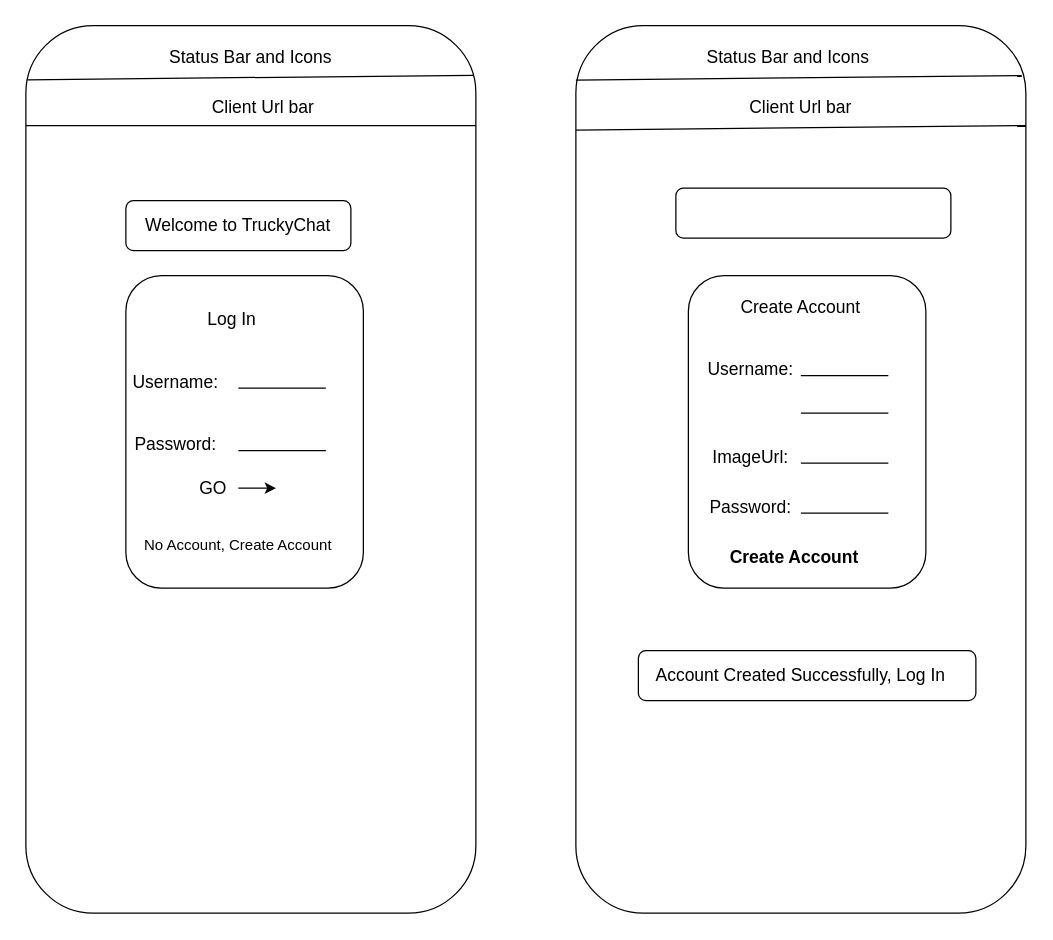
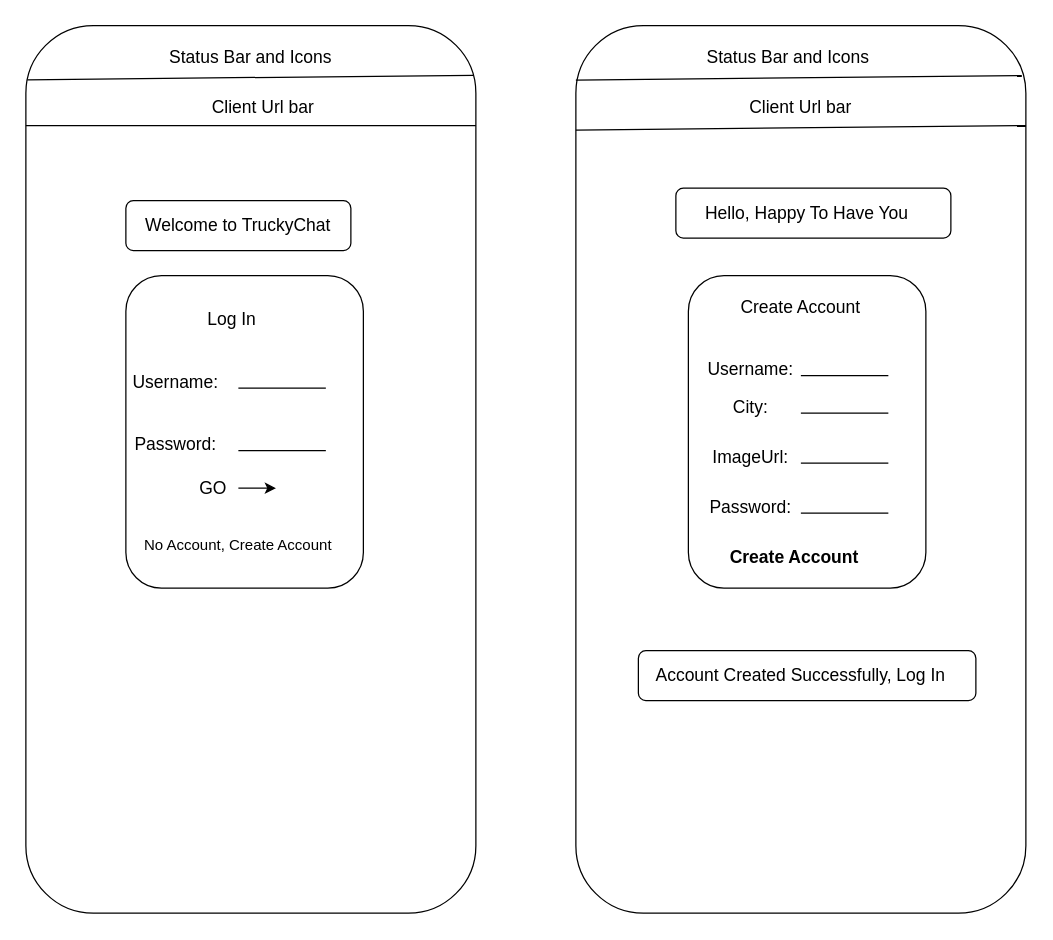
  <mxCell id="0" />
  <mxCell id="1" parent="0" />
  <mxCell id="2" value="" style="rounded=1;whiteSpace=wrap;html=1;&#10;width=360;height=720;" parent="1" vertex="1"><mxGeometry x="20" y="20" width="360" height="710" as="geometry" /></mxCell>
  <mxCell id="3" value="" style="rounded=1;whiteSpace=wrap;html=1;&#10;width=360;height=720;" parent="1" vertex="1"><mxGeometry x="460" y="20" width="360" height="710" as="geometry" /></mxCell>
  <mxCell id="4" value="" style="endArrow=none;html=1;rounded=0;exitX=0.003;exitY=0.061;exitDx=0;exitDy=0;exitPerimeter=0;entryX=0.994;entryY=0.056;entryDx=0;entryDy=0;entryPerimeter=0;" parent="1" source="2" target="2" edge="1"><mxGeometry width="50" height="50" relative="1" as="geometry"><mxPoint x="20" y="60" as="sourcePoint" /><mxPoint x="320" y="60" as="targetPoint" /></mxGeometry></mxCell>
  <mxCell id="5" value="" style="endArrow=none;html=1;rounded=0;entryX=0.994;entryY=0.056;entryDx=0;entryDy=0;entryPerimeter=0;" parent="1" edge="1"><mxGeometry width="50" height="50" relative="1" as="geometry"><mxPoint x="20" y="100" as="sourcePoint" /><mxPoint x="380" y="100" as="targetPoint" /></mxGeometry></mxCell>
  <mxCell id="6" value="" style="endArrow=none;html=1;rounded=0;exitX=0.003;exitY=0.061;exitDx=0;exitDy=0;exitPerimeter=0;entryX=0.994;entryY=0.056;entryDx=0;entryDy=0;entryPerimeter=0;" parent="1" edge="1"><mxGeometry width="50" height="50" relative="1" as="geometry"><mxPoint x="460" y="63.55" as="sourcePoint" /><mxPoint x="816.76" y="60" as="targetPoint" /></mxGeometry></mxCell>
  <mxCell id="7" value="" style="endArrow=none;html=1;rounded=0;exitX=0.003;exitY=0.061;exitDx=0;exitDy=0;exitPerimeter=0;" parent="1" edge="1"><mxGeometry width="50" height="50" relative="1" as="geometry"><mxPoint x="460" y="103.55" as="sourcePoint" /><mxPoint x="820" y="100" as="targetPoint" /></mxGeometry></mxCell>
  <mxCell id="8" value="" style="rounded=1;whiteSpace=wrap;html=1;" parent="1" vertex="1"><mxGeometry x="100" y="220" width="190" height="250" as="geometry" /></mxCell>
  <mxCell id="9" value="" style="rounded=1;whiteSpace=wrap;html=1;movable=0;resizable=0;rotatable=0;deletable=0;editable=0;connectable=0;" parent="1" vertex="1"><mxGeometry x="100" y="160" width="180" height="40" as="geometry" /></mxCell>
  <mxCell id="10" value="&lt;font style=&quot;font-size: 14px;&quot;&gt;Welcome to TruckyChat&lt;/font&gt;" style="text;html=1;strokeColor=none;fillColor=none;align=center;verticalAlign=middle;whiteSpace=wrap;rounded=0;movable=0;resizable=0;rotatable=0;deletable=0;editable=0;connectable=0;" parent="1" vertex="1"><mxGeometry x="110" y="165" width="160" height="30" as="geometry" /></mxCell>
  <mxCell id="11" value="Log In" style="text;html=1;strokeColor=none;fillColor=none;align=center;verticalAlign=middle;whiteSpace=wrap;rounded=0;fontSize=14;" parent="1" vertex="1"><mxGeometry x="155" y="240" width="60" height="30" as="geometry" /></mxCell>
  <mxCell id="12" value="Username:" style="text;html=1;strokeColor=none;fillColor=none;align=center;verticalAlign=middle;whiteSpace=wrap;rounded=0;fontSize=14;" parent="1" vertex="1"><mxGeometry x="110" y="290" width="60" height="30" as="geometry" /></mxCell>
  <mxCell id="13" value="Password:" style="text;html=1;strokeColor=none;fillColor=none;align=center;verticalAlign=middle;whiteSpace=wrap;rounded=0;fontSize=14;" parent="1" vertex="1"><mxGeometry x="110" y="340" width="60" height="30" as="geometry" /></mxCell>
  <mxCell id="14" value="&lt;font style=&quot;font-size: 12px;&quot;&gt;No Account, Create Account&lt;/font&gt;" style="text;html=1;strokeColor=none;fillColor=none;align=center;verticalAlign=middle;whiteSpace=wrap;rounded=0;fontSize=14;" parent="1" vertex="1"><mxGeometry x="105" y="420" width="170" height="30" as="geometry" /></mxCell>
  <mxCell id="15" value="" style="endArrow=none;html=1;rounded=0;fontSize=12;entryX=0.842;entryY=0.36;entryDx=0;entryDy=0;entryPerimeter=0;" parent="1" target="8" edge="1"><mxGeometry width="50" height="50" relative="1" as="geometry"><mxPoint x="190" y="310" as="sourcePoint" /><mxPoint x="240" y="260" as="targetPoint" /></mxGeometry></mxCell>
  <mxCell id="16" value="" style="endArrow=none;html=1;rounded=0;fontSize=12;entryX=0.842;entryY=0.36;entryDx=0;entryDy=0;entryPerimeter=0;" parent="1" edge="1"><mxGeometry width="50" height="50" relative="1" as="geometry"><mxPoint x="190" y="360" as="sourcePoint" /><mxPoint x="259.98" y="360" as="targetPoint" /></mxGeometry></mxCell>
  <mxCell id="17" value="&lt;font style=&quot;font-size: 14px;&quot;&gt;GO&lt;/font&gt;" style="text;html=1;strokeColor=none;fillColor=none;align=center;verticalAlign=middle;whiteSpace=wrap;rounded=0;fontSize=12;" parent="1" vertex="1"><mxGeometry x="140" y="375" width="60" height="30" as="geometry" /></mxCell>
  <mxCell id="18" value="" style="endArrow=classic;html=1;rounded=0;fontSize=14;entryX=0.632;entryY=0.68;entryDx=0;entryDy=0;entryPerimeter=0;" parent="1" target="8" edge="1"><mxGeometry width="50" height="50" relative="1" as="geometry"><mxPoint x="190" y="390" as="sourcePoint" /><mxPoint x="240" y="340" as="targetPoint" /></mxGeometry></mxCell>
  <mxCell id="19" value="" style="rounded=1;whiteSpace=wrap;html=1;fontSize=14;" parent="1" vertex="1"><mxGeometry x="540" y="150" width="220" height="40" as="geometry" /></mxCell>
+ <mxCell id="20" value="Hello, Happy To Have You" style="text;html=1;strokeColor=none;fillColor=none;align=center;verticalAlign=middle;whiteSpace=wrap;rounded=0;fontSize=14;" parent="1" vertex="1"><mxGeometry x="550" y="155" width="190" height="30" as="geometry" /></mxCell>
  <mxCell id="21" value="" style="group" parent="1" vertex="1" connectable="0"><mxGeometry x="550" y="220" width="190" height="250" as="geometry" /></mxCell>
  <mxCell id="22" value="" style="rounded=1;whiteSpace=wrap;html=1;" parent="21" vertex="1"><mxGeometry width="190" height="250" as="geometry" /></mxCell>
  <mxCell id="23" value="Create Account" style="text;html=1;strokeColor=none;fillColor=none;align=center;verticalAlign=middle;whiteSpace=wrap;rounded=0;fontSize=14;" parent="21" vertex="1"><mxGeometry x="40" y="10" width="100" height="30" as="geometry" /></mxCell>
  <mxCell id="24" value="Username:" style="text;html=1;strokeColor=none;fillColor=none;align=center;verticalAlign=middle;whiteSpace=wrap;rounded=0;fontSize=14;" parent="21" vertex="1"><mxGeometry x="20" y="60" width="60" height="30" as="geometry" /></mxCell>
+ <mxCell id="25" value="City:" style="text;html=1;strokeColor=none;fillColor=none;align=center;verticalAlign=middle;whiteSpace=wrap;rounded=0;fontSize=14;" parent="21" vertex="1"><mxGeometry x="20" y="90" width="60" height="30" as="geometry" /></mxCell>
  <mxCell id="26" value="ImageUrl:" style="text;html=1;strokeColor=none;fillColor=none;align=center;verticalAlign=middle;whiteSpace=wrap;rounded=0;fontSize=14;" parent="21" vertex="1"><mxGeometry x="20" y="130" width="60" height="30" as="geometry" /></mxCell>
  <mxCell id="27" value="Password:" style="text;html=1;strokeColor=none;fillColor=none;align=center;verticalAlign=middle;whiteSpace=wrap;rounded=0;fontSize=14;" parent="21" vertex="1"><mxGeometry x="20" y="170" width="60" height="30" as="geometry" /></mxCell>
  <mxCell id="28" value="" style="endArrow=none;html=1;rounded=0;fontSize=12;entryX=0.842;entryY=0.36;entryDx=0;entryDy=0;entryPerimeter=0;" parent="21" edge="1"><mxGeometry width="50" height="50" relative="1" as="geometry"><mxPoint x="90" y="80" as="sourcePoint" /><mxPoint x="159.98" y="80" as="targetPoint" /></mxGeometry></mxCell>
  <mxCell id="29" value="" style="endArrow=none;html=1;rounded=0;fontSize=12;entryX=0.842;entryY=0.36;entryDx=0;entryDy=0;entryPerimeter=0;" parent="21" edge="1"><mxGeometry width="50" height="50" relative="1" as="geometry"><mxPoint x="90" y="110" as="sourcePoint" /><mxPoint x="159.98" y="110" as="targetPoint" /></mxGeometry></mxCell>
  <mxCell id="30" value="" style="endArrow=none;html=1;rounded=0;fontSize=12;entryX=0.842;entryY=0.36;entryDx=0;entryDy=0;entryPerimeter=0;" parent="21" edge="1"><mxGeometry width="50" height="50" relative="1" as="geometry"><mxPoint x="90" y="150" as="sourcePoint" /><mxPoint x="159.98" y="150" as="targetPoint" /></mxGeometry></mxCell>
  <mxCell id="31" value="" style="endArrow=none;html=1;rounded=0;fontSize=12;entryX=0.842;entryY=0.36;entryDx=0;entryDy=0;entryPerimeter=0;" parent="21" edge="1"><mxGeometry width="50" height="50" relative="1" as="geometry"><mxPoint x="90" y="190" as="sourcePoint" /><mxPoint x="159.98" y="190" as="targetPoint" /></mxGeometry></mxCell>
  <mxCell id="32" value="&lt;b&gt;Create Account&lt;/b&gt;" style="text;html=1;strokeColor=none;fillColor=none;align=center;verticalAlign=middle;whiteSpace=wrap;rounded=0;fontSize=14;" parent="21" vertex="1"><mxGeometry x="30" y="210" width="110" height="30" as="geometry" /></mxCell>
  <mxCell id="33" value="" style="rounded=1;whiteSpace=wrap;html=1;fontSize=14;" parent="1" vertex="1"><mxGeometry x="510" y="520" width="270" height="40" as="geometry" /></mxCell>
  <mxCell id="34" value="Account Created Successfully, Log In" style="text;html=1;strokeColor=none;fillColor=none;align=center;verticalAlign=middle;whiteSpace=wrap;rounded=0;fontSize=14;" parent="1" vertex="1"><mxGeometry x="520" y="525" width="240" height="30" as="geometry" /></mxCell>
  <mxCell id="35" value="Status Bar and Icons" style="text;html=1;strokeColor=none;fillColor=none;align=center;verticalAlign=middle;whiteSpace=wrap;rounded=0;fontSize=14;" parent="1" vertex="1"><mxGeometry x="60" y="30" width="280" height="30" as="geometry" /></mxCell>
  <mxCell id="36" value="Status Bar and Icons" style="text;html=1;strokeColor=none;fillColor=none;align=center;verticalAlign=middle;whiteSpace=wrap;rounded=0;fontSize=14;" parent="1" vertex="1"><mxGeometry x="490" y="30" width="280" height="30" as="geometry" /></mxCell>
  <mxCell id="37" value="Client Url bar" style="text;html=1;strokeColor=none;fillColor=none;align=center;verticalAlign=middle;whiteSpace=wrap;rounded=0;fontSize=14;" parent="1" vertex="1"><mxGeometry x="500" y="70" width="280" height="30" as="geometry" /></mxCell>
  <mxCell id="38" value="Client Url bar" style="text;html=1;strokeColor=none;fillColor=none;align=center;verticalAlign=middle;whiteSpace=wrap;rounded=0;fontSize=14;" parent="1" vertex="1"><mxGeometry x="70" y="70" width="280" height="30" as="geometry" /></mxCell>
